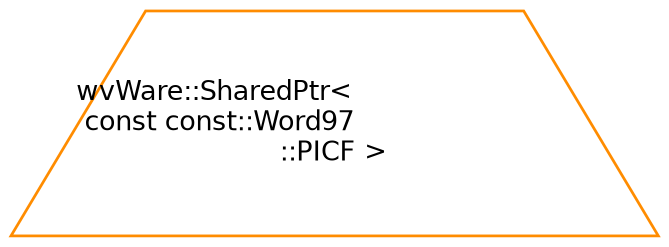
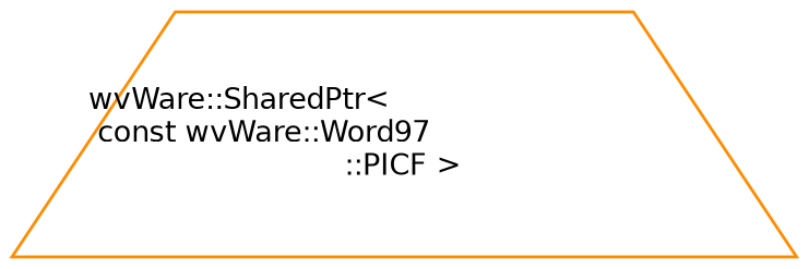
  digraph {
    rankdir=TB
-   n1 [color=darkorange fillcolor=white fontname=Helvetica fontsize=10 height=0.2 label="wvWare::SharedPtr\<\l const const::Word97\l::PICF \>" shape=trapezium style=filled width=0.4]
+   n1 [color=darkorange fillcolor=white fontname=Helvetica fontsize=10 height=0.2 label="wvWare::SharedPtr\<\l const wvWare::Word97\l::PICF \>" shape=trapezium style=filled width=0.4]
  }
